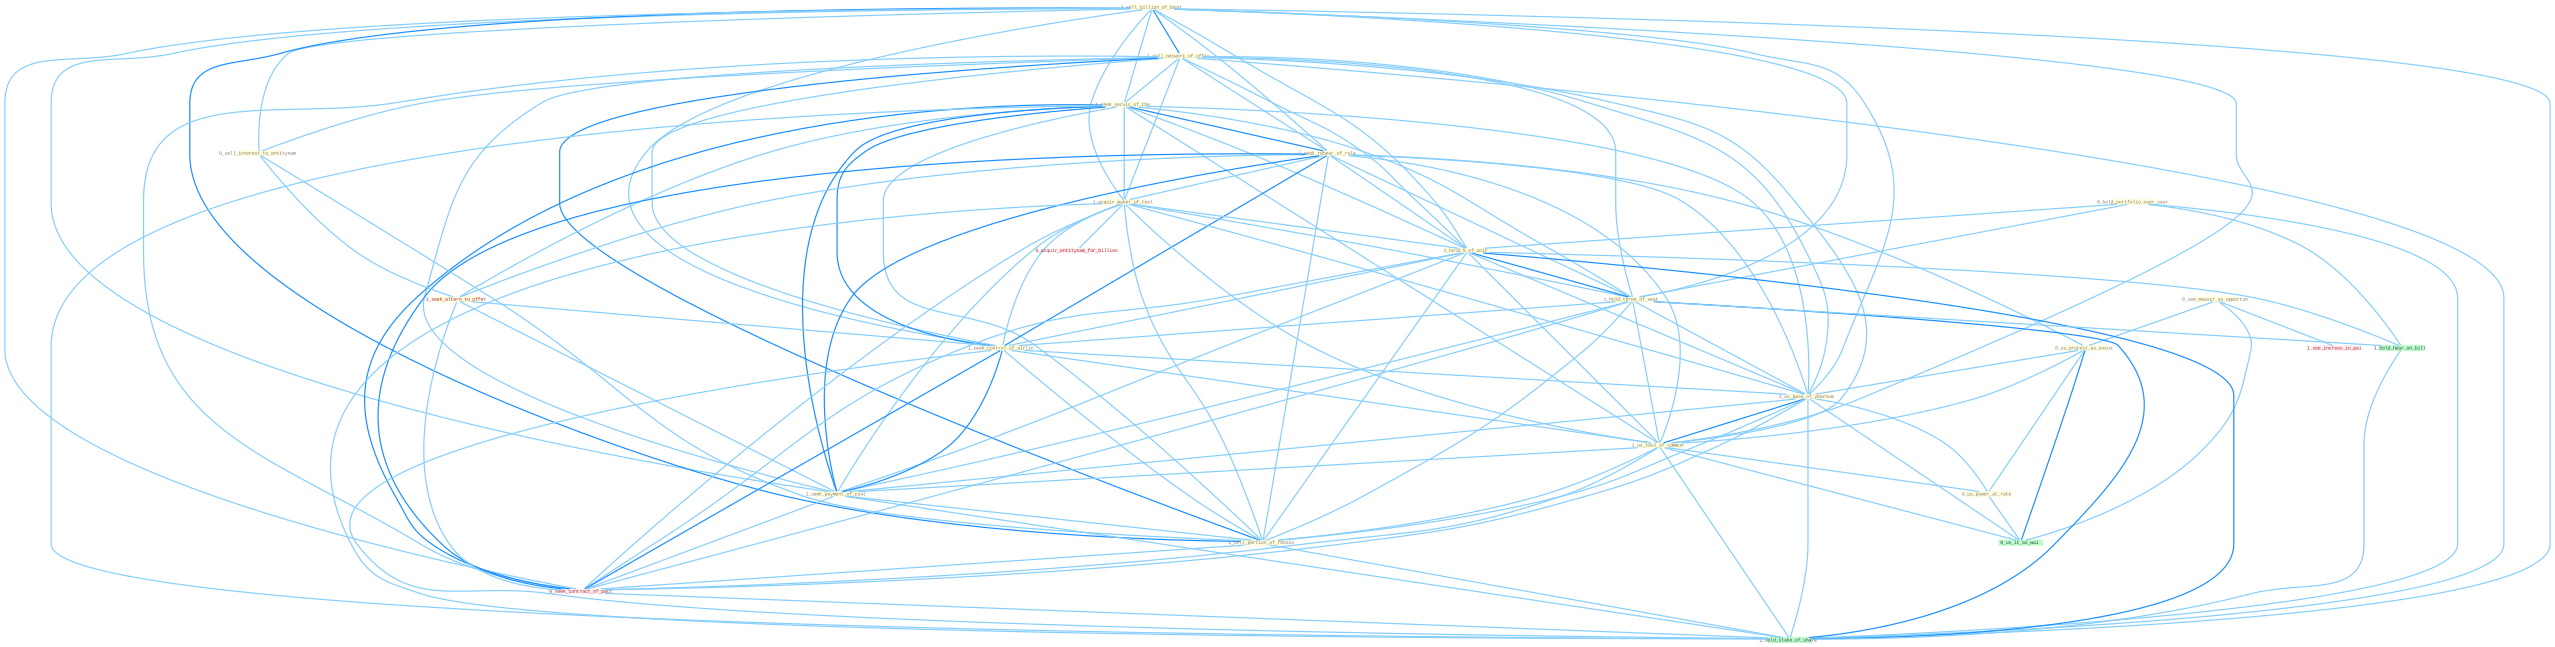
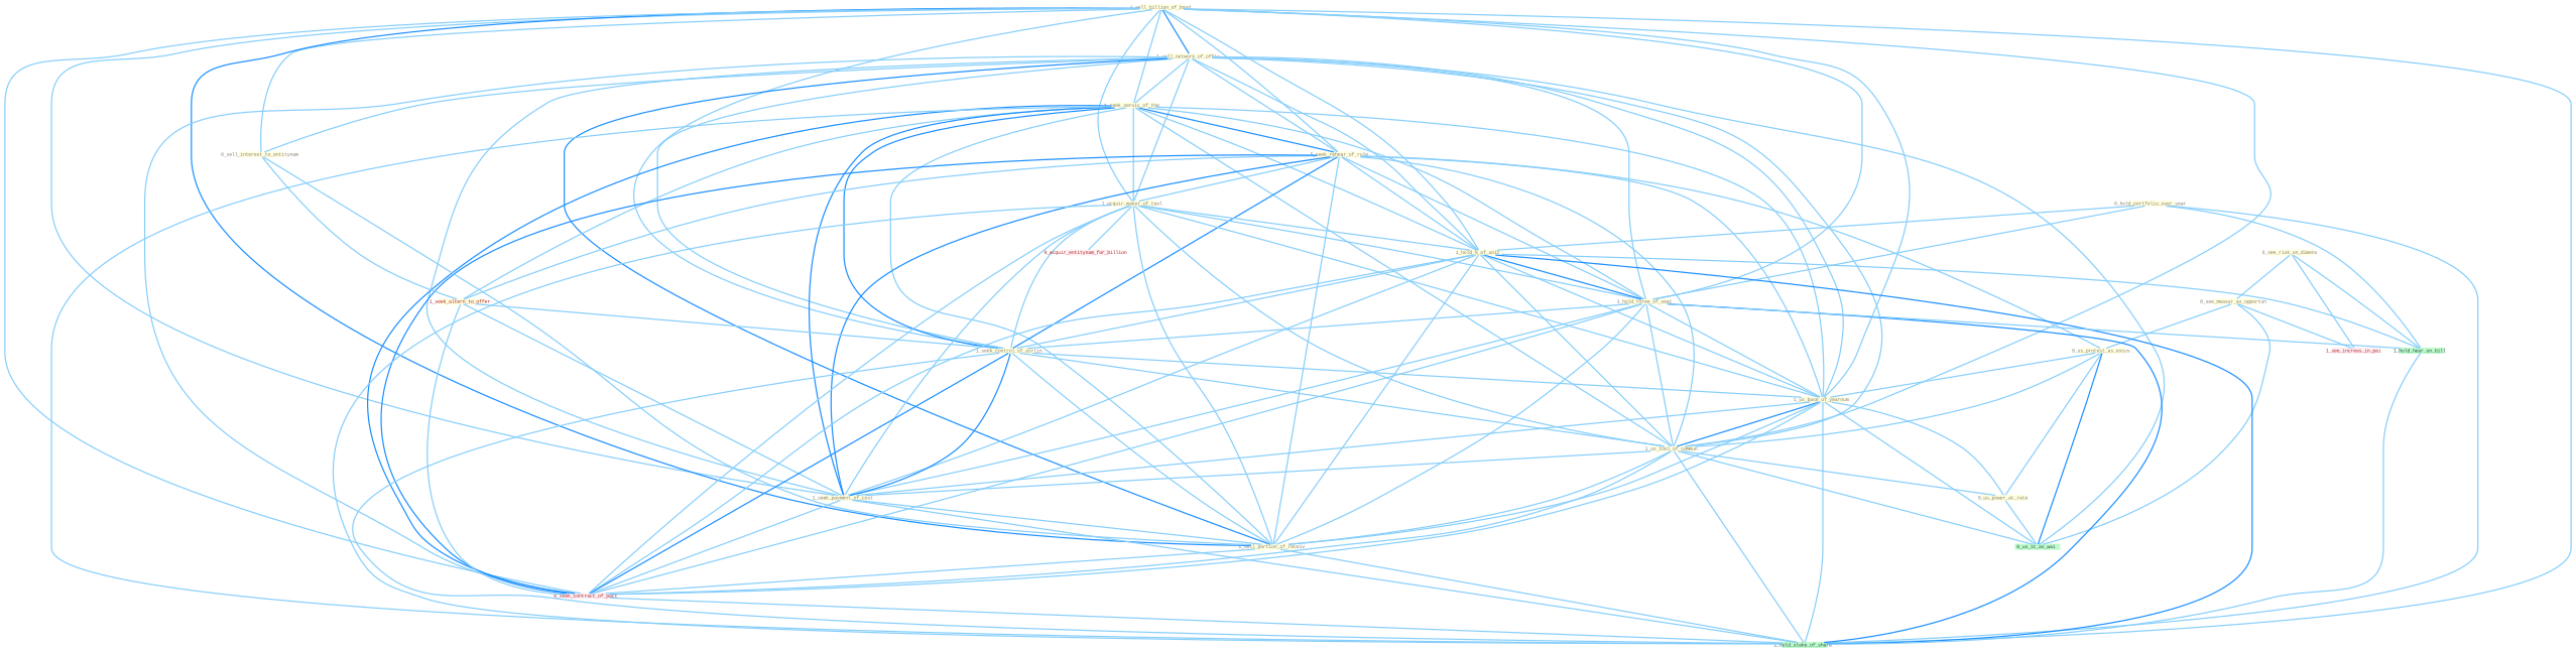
  graph {
    fontname="Liberation Mono"
    node [color="#ffffe0" fixedsize=true fontcolor="#8b7d6b" fontname="Liberation Mono" fontsize=4 shape=polygon style=filled]
    edge [color="#87cefa" fontname="Liberation Mono" w=1]
    "1_sell_billion_of_bond " [height=.06 width=.5]
    "1_sell_network_of_offic " [height=.06 width=.5]
    "0_hold_portfolio_over_year " [height=.06 width=.5]
    "1_seek_servic_of_the " [height=.06 width=.5]
+   "0_see_risk_on_dimens " [height=.06 width=.5]
    "0_see_measur_as_opportun " [height=.06 width=.5]
-   "1_seek_rehear_of_rule " [height=.06 width=.5]
+   "1_seek_rehear_of_rule " [height=.06 width=.5 label="5_seek_rehear_of_rule"]
    "1_acquir_maker_of_tool " [height=.06 width=.5]
    "0_sell_interest_to_entitynam " [height=.06 width=.5]
    "1_seek_altern_to_offer " [fontcolor="#b22222" height=.06 width=.5]
    "1_hold_%_of_unit " [height=.06 width=.5]
    "1_hold_three_of_seat " [height=.06 width=.5]
    "1_seek_control_of_airlin " [height=.06 width=.5]
    "0_us_protest_as_excus " [height=.06 width=.5]
    "1_us_base_of_yearnum " [height=.06 width=.5]
    "1_us_tool_of_commun " [height=.06 width=.5]
    "1_seek_payment_of_cost " [height=.06 width=.5]
    "0_us_power_at_rate " [height=.06 width=.5]
    "1_sell_portion_of_receiv " [height=.06 width=.5]
    "0_seek_contract_of_pact " [color="#fff0f5" fontcolor="#b22222" height=.06 width=.5]
    "0_acquir_entitynam_for_billion " [color="#fff0f5" fontcolor="#b22222" height=.06 width=.5]
    "1_see_increas_in_pai " [color="#fff0f5" fontcolor="#b22222" height=.06 width=.5]
    "1_hold_stake_of_share " [color="#BDFCC9" fontcolor="#2f4f4f" height=.06 width=.5]
    "1_hold_hear_on_bill " [color="#BDFCC9" fontcolor="#2f4f4f" height=.06 width=.5]
    "0_us_it_as_wai " [color="#BDFCC9" fontcolor="#2f4f4f" height=.06 width=.5]
    subgraph sub_1 {
      "1_sell_billion_of_bond "
      "1_sell_network_of_offic "
      "0_hold_portfolio_over_year "
      "1_seek_servic_of_the "
+     "0_see_risk_on_dimens "
      "0_see_measur_as_opportun "
      "1_seek_rehear_of_rule "
      "1_acquir_maker_of_tool "
      "0_sell_interest_to_entitynam "
      "1_seek_altern_to_offer "
      "1_hold_%_of_unit "
      "1_hold_three_of_seat "
      "1_seek_control_of_airlin "
      "0_us_protest_as_excus "
      "1_us_base_of_yearnum "
      "1_us_tool_of_commun "
      "1_seek_payment_of_cost "
      "0_us_power_at_rate "
      "1_sell_portion_of_receiv "
    }
    subgraph sub_2 {
      "0_seek_contract_of_pact "
      "0_acquir_entitynam_for_billion "
      "1_see_increas_in_pai "
    }
    "1_sell_billion_of_bond " -- "1_sell_network_of_offic " [color="#1e90ff" w=2]
    "1_sell_billion_of_bond " -- "1_seek_servic_of_the "
    "1_sell_billion_of_bond " -- "1_seek_rehear_of_rule "
    "1_sell_billion_of_bond " -- "1_acquir_maker_of_tool "
    "1_sell_billion_of_bond " -- "0_sell_interest_to_entitynam "
    "1_sell_billion_of_bond " -- "1_hold_%_of_unit "
    "1_sell_billion_of_bond " -- "1_hold_three_of_seat "
    "1_sell_billion_of_bond " -- "1_seek_control_of_airlin "
    "1_sell_billion_of_bond " -- "1_us_base_of_yearnum "
    "1_sell_billion_of_bond " -- "1_us_tool_of_commun "
    "1_sell_billion_of_bond " -- "1_seek_payment_of_cost "
    "1_sell_billion_of_bond " -- "1_sell_portion_of_receiv " [color="#1e90ff" w=2]
    "1_sell_billion_of_bond " -- "0_seek_contract_of_pact "
    "1_sell_billion_of_bond " -- "1_hold_stake_of_share "
    "1_sell_network_of_offic " -- "1_seek_servic_of_the "
    "1_sell_network_of_offic " -- "1_seek_rehear_of_rule "
    "1_sell_network_of_offic " -- "1_acquir_maker_of_tool "
    "1_sell_network_of_offic " -- "0_sell_interest_to_entitynam "
    "1_sell_network_of_offic " -- "1_hold_%_of_unit "
    "1_sell_network_of_offic " -- "1_hold_three_of_seat "
    "1_sell_network_of_offic " -- "1_seek_control_of_airlin "
    "1_sell_network_of_offic " -- "1_us_base_of_yearnum "
    "1_sell_network_of_offic " -- "1_us_tool_of_commun "
    "1_sell_network_of_offic " -- "1_seek_payment_of_cost "
    "1_sell_network_of_offic " -- "1_sell_portion_of_receiv " [color="#1e90ff" w=2]
    "1_sell_network_of_offic " -- "0_seek_contract_of_pact "
-   "1_sell_network_of_offic " -- "1_hold_stake_of_share "
+   "1_sell_network_of_offic " -- "0_us_it_as_wai "
    "0_hold_portfolio_over_year " -- "1_hold_%_of_unit "
    "0_hold_portfolio_over_year " -- "1_hold_three_of_seat "
    "0_hold_portfolio_over_year " -- "1_hold_stake_of_share "
    "0_hold_portfolio_over_year " -- "1_hold_hear_on_bill "
    "1_seek_servic_of_the " -- "1_seek_rehear_of_rule " [color="#1e90ff" w=2]
    "1_seek_servic_of_the " -- "1_acquir_maker_of_tool "
    "1_seek_servic_of_the " -- "1_seek_altern_to_offer "
    "1_seek_servic_of_the " -- "1_hold_%_of_unit "
    "1_seek_servic_of_the " -- "1_hold_three_of_seat "
    "1_seek_servic_of_the " -- "1_seek_control_of_airlin " [color="#1e90ff" w=2]
    "1_seek_servic_of_the " -- "1_us_base_of_yearnum "
    "1_seek_servic_of_the " -- "1_us_tool_of_commun "
    "1_seek_servic_of_the " -- "1_seek_payment_of_cost " [color="#1e90ff" w=2]
    "1_seek_servic_of_the " -- "1_sell_portion_of_receiv "
    "1_seek_servic_of_the " -- "0_seek_contract_of_pact " [color="#1e90ff" w=2]
    "1_seek_servic_of_the " -- "1_hold_stake_of_share "
+   "0_see_risk_on_dimens " -- "0_see_measur_as_opportun "
+   "0_see_risk_on_dimens " -- "1_see_increas_in_pai "
+   "0_see_risk_on_dimens " -- "1_hold_hear_on_bill "
    "0_see_measur_as_opportun " -- "0_us_protest_as_excus "
    "0_see_measur_as_opportun " -- "1_see_increas_in_pai "
    "0_see_measur_as_opportun " -- "0_us_it_as_wai "
    "1_seek_rehear_of_rule " -- "1_acquir_maker_of_tool "
    "1_seek_rehear_of_rule " -- "1_seek_altern_to_offer "
    "1_seek_rehear_of_rule " -- "1_hold_%_of_unit "
    "1_seek_rehear_of_rule " -- "1_hold_three_of_seat "
    "1_seek_rehear_of_rule " -- "1_seek_control_of_airlin " [color="#1e90ff" w=2]
    "1_seek_rehear_of_rule " -- "0_us_protest_as_excus "
    "1_seek_rehear_of_rule " -- "1_us_base_of_yearnum "
    "1_seek_rehear_of_rule " -- "1_us_tool_of_commun "
    "1_seek_rehear_of_rule " -- "1_seek_payment_of_cost " [color="#1e90ff" w=2]
    "1_seek_rehear_of_rule " -- "1_sell_portion_of_receiv "
    "1_seek_rehear_of_rule " -- "0_seek_contract_of_pact " [color="#1e90ff" w=2]
    "1_acquir_maker_of_tool " -- "1_hold_%_of_unit "
    "1_acquir_maker_of_tool " -- "1_hold_three_of_seat "
    "1_acquir_maker_of_tool " -- "1_seek_control_of_airlin "
    "1_acquir_maker_of_tool " -- "1_us_base_of_yearnum "
    "1_acquir_maker_of_tool " -- "1_us_tool_of_commun "
    "1_acquir_maker_of_tool " -- "1_seek_payment_of_cost "
    "1_acquir_maker_of_tool " -- "1_sell_portion_of_receiv "
    "1_acquir_maker_of_tool " -- "0_seek_contract_of_pact "
    "1_acquir_maker_of_tool " -- "0_acquir_entitynam_for_billion "
    "1_acquir_maker_of_tool " -- "1_hold_stake_of_share "
    "0_sell_interest_to_entitynam " -- "1_seek_altern_to_offer "
    "0_sell_interest_to_entitynam " -- "1_sell_portion_of_receiv "
    "1_seek_altern_to_offer " -- "1_seek_control_of_airlin "
    "1_seek_altern_to_offer " -- "1_seek_payment_of_cost "
    "1_seek_altern_to_offer " -- "0_seek_contract_of_pact "
    "1_hold_%_of_unit " -- "1_hold_three_of_seat " [color="#1e90ff" w=2]
    "1_hold_%_of_unit " -- "1_seek_control_of_airlin "
    "1_hold_%_of_unit " -- "1_us_base_of_yearnum "
    "1_hold_%_of_unit " -- "1_us_tool_of_commun "
    "1_hold_%_of_unit " -- "1_seek_payment_of_cost "
    "1_hold_%_of_unit " -- "1_sell_portion_of_receiv "
    "1_hold_%_of_unit " -- "0_seek_contract_of_pact "
    "1_hold_%_of_unit " -- "1_hold_stake_of_share " [color="#1e90ff" w=2]
    "1_hold_%_of_unit " -- "1_hold_hear_on_bill "
    "1_hold_three_of_seat " -- "1_seek_control_of_airlin "
    "1_hold_three_of_seat " -- "1_us_base_of_yearnum "
    "1_hold_three_of_seat " -- "1_us_tool_of_commun "
    "1_hold_three_of_seat " -- "1_seek_payment_of_cost "
    "1_hold_three_of_seat " -- "1_sell_portion_of_receiv "
    "1_hold_three_of_seat " -- "0_seek_contract_of_pact "
    "1_hold_three_of_seat " -- "1_hold_stake_of_share " [color="#1e90ff" w=2]
    "1_hold_three_of_seat " -- "1_hold_hear_on_bill "
    "1_seek_control_of_airlin " -- "1_us_base_of_yearnum "
    "1_seek_control_of_airlin " -- "1_us_tool_of_commun "
    "1_seek_control_of_airlin " -- "1_seek_payment_of_cost " [color="#1e90ff" w=2]
    "1_seek_control_of_airlin " -- "1_sell_portion_of_receiv "
    "1_seek_control_of_airlin " -- "0_seek_contract_of_pact " [color="#1e90ff" w=2]
    "1_seek_control_of_airlin " -- "1_hold_stake_of_share "
    "0_us_protest_as_excus " -- "1_us_base_of_yearnum "
    "0_us_protest_as_excus " -- "1_us_tool_of_commun "
    "0_us_protest_as_excus " -- "0_us_power_at_rate "
    "0_us_protest_as_excus " -- "0_us_it_as_wai " [color="#1e90ff" w=2]
    "1_us_base_of_yearnum " -- "1_us_tool_of_commun " [color="#1e90ff" w=2]
    "1_us_base_of_yearnum " -- "1_seek_payment_of_cost "
    "1_us_base_of_yearnum " -- "0_us_power_at_rate "
    "1_us_base_of_yearnum " -- "1_sell_portion_of_receiv "
    "1_us_base_of_yearnum " -- "0_seek_contract_of_pact "
    "1_us_base_of_yearnum " -- "1_hold_stake_of_share "
    "1_us_base_of_yearnum " -- "0_us_it_as_wai "
    "1_us_tool_of_commun " -- "1_seek_payment_of_cost "
    "1_us_tool_of_commun " -- "0_us_power_at_rate "
    "1_us_tool_of_commun " -- "1_sell_portion_of_receiv "
    "1_us_tool_of_commun " -- "0_seek_contract_of_pact "
    "1_us_tool_of_commun " -- "1_hold_stake_of_share "
    "1_us_tool_of_commun " -- "0_us_it_as_wai "
    "1_seek_payment_of_cost " -- "1_sell_portion_of_receiv "
    "1_seek_payment_of_cost " -- "0_seek_contract_of_pact " [w=2]
    "1_seek_payment_of_cost " -- "1_hold_stake_of_share "
    "0_us_power_at_rate " -- "0_us_it_as_wai "
    "1_sell_portion_of_receiv " -- "0_seek_contract_of_pact "
    "1_sell_portion_of_receiv " -- "1_hold_stake_of_share "
    "0_seek_contract_of_pact " -- "1_hold_stake_of_share "
    "1_hold_hear_on_bill " -- "1_hold_stake_of_share "
  }
